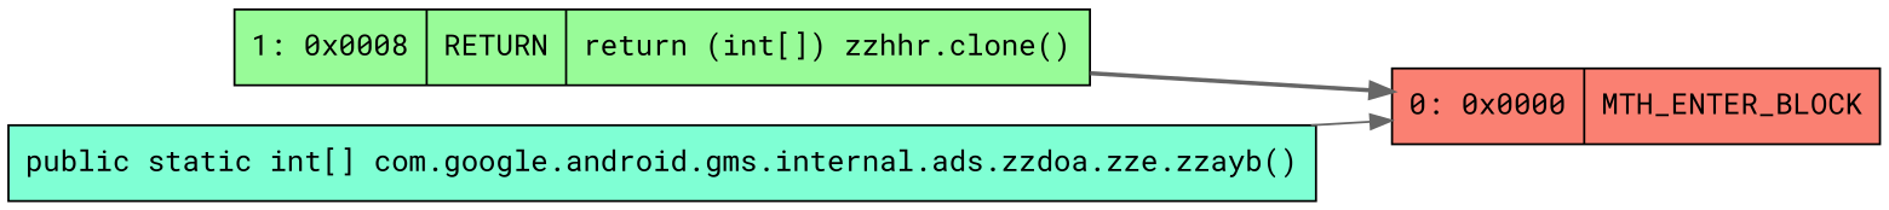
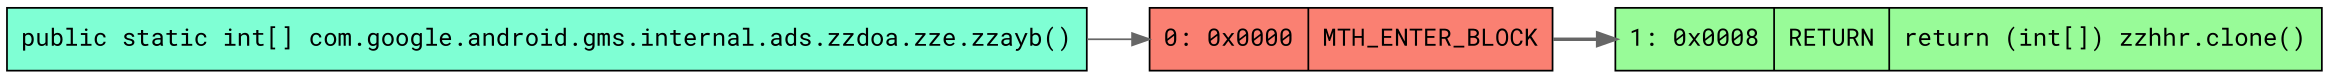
  digraph {
    rankdir=LR
    fontname="Roboto Mono"
    node [shape=record style=filled fontname="Roboto Mono"]
    edge [color=gray40 fontname="Roboto Mono"]
    n1 [label="{0\:\ 0x0000|MTH_ENTER_BLOCK\l}" fillcolor=salmon]
    n2 [label="{1\:\ 0x0008|RETURN\l|return (int[]) zzhhr.clone()\l}" fillcolor=palegreen]
    n3 [label="{public static int[] com.google.android.gms.internal.ads.zzdoa.zze.zzayb() }" fillcolor=aquamarine]
-   n2 -> n1 [style=bold]
+   n1 -> n2 [style=bold]
    n3 -> n1 [style=solid]
  }
